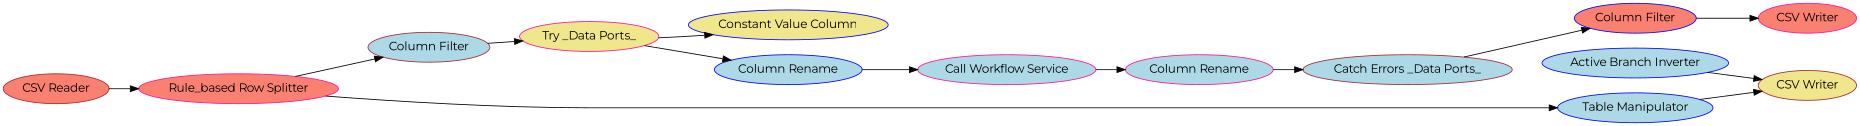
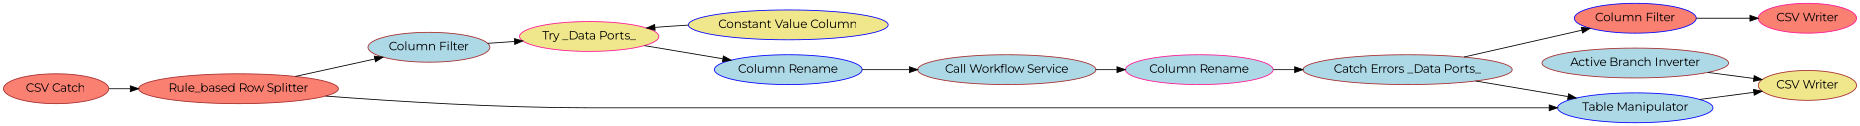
  digraph {
    fontname=Montserrat
    rankdir=LR
    node [color=brown fillcolor=lightblue fontname=Montserrat style=filled]
    edge [fontname=Montserrat]
-   n1 [fillcolor=salmon label="CSV Reader"]
-   n2 [color=deeppink fillcolor=salmon label="Rule_based Row Splitter"]
+   n1 [fillcolor=salmon label="CSV Catch"]
+   n2 [fillcolor=salmon label="Rule_based Row Splitter"]
    n3 [label="Column Filter"]
    n4 [color=blue label="Table Manipulator"]
    n5 [color=deeppink fillcolor=khaki label="Try _Data Ports_"]
    n6 [fillcolor=khaki label="CSV Writer"]
    n7 [label="Catch Errors _Data Ports_"]
    n8 [color=blue fillcolor=salmon label="Column Filter"]
    n9 [color=deeppink fillcolor=salmon label="CSV Writer"]
    n10 [color=blue label="Column Rename"]
    n11 [color=blue fillcolor=khaki label="Constant Value Column"]
-   n12 [color=deeppink label="Call Workflow Service"]
+   n12 [label="Call Workflow Service"]
    n13 [color=deeppink label="Column Rename"]
-   n14 [color=blue label="Active Branch Inverter"]
+   n14 [label="Active Branch Inverter"]
    n1 -> n2
    n2 -> n3
    n2 -> n4
    n3 -> n5
    n4 -> n6
    n5 -> n10
-   n5 -> n11
+   n11 -> n5
+   n7 -> n4
    n7 -> n8
    n8 -> n9
    n10 -> n12
    n12 -> n13
    n13 -> n7
    n14 -> n6
  }
